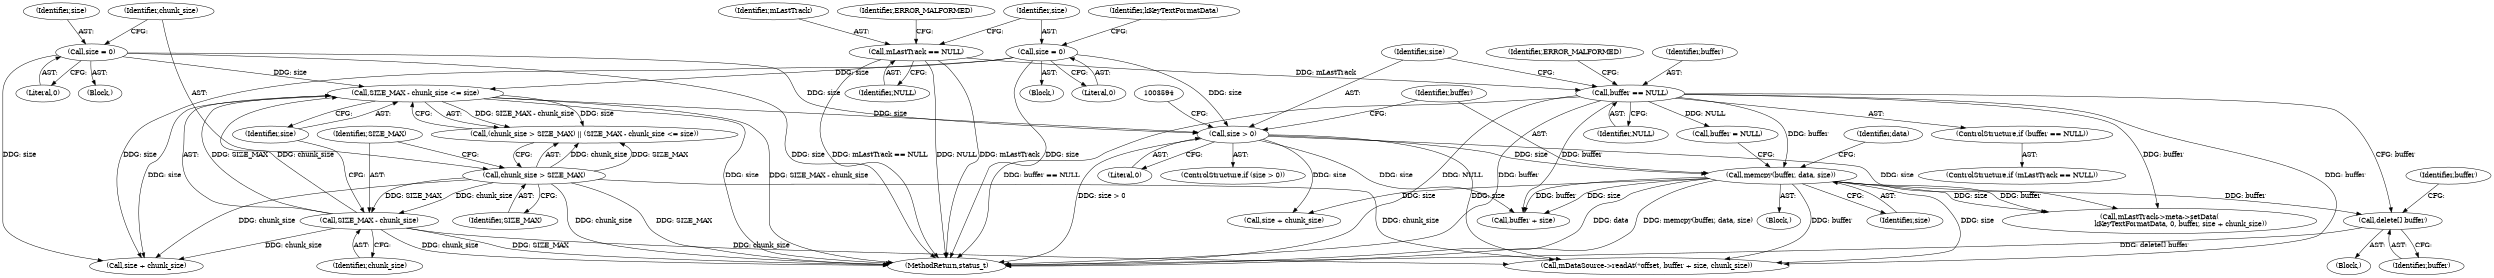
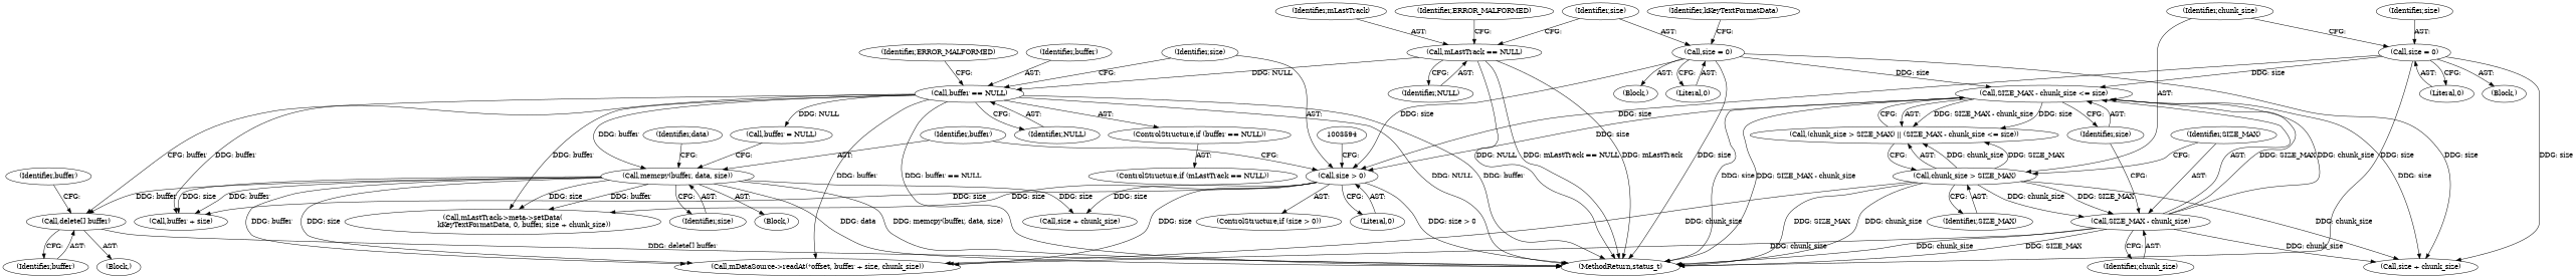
  digraph {
    n1 [label="(Call,delete[] buffer)"]
    n2 [label="(Identifier,buffer)"]
    n3 [label="(MethodReturn,status_t)"]
    n4 [label="(Block,)"]
    n5 [label="(Call,memcpy(buffer, data, size))"]
    n6 [label="(Call,mDataSource->readAt(*offset, buffer + size, chunk_size))"]
    n7 [label="(Call,buffer + size)"]
    n8 [label="(Identifier,size)"]
    n9 [label="(Call,size + chunk_size)"]
    n10 [label="(Block,)"]
    n11 [label="(Call,mLastTrack->meta->setData(\n                    kKeyTextFormatData, 0, buffer, size + chunk_size))"]
    n12 [label="(Call,buffer == NULL)"]
    n13 [label="(ControlStructure,if (buffer == NULL))"]
    n14 [label="(Identifier,NULL)"]
    n15 [label="(Call,buffer = NULL)"]
    n16 [label="(ControlStructure,if (mLastTrack == NULL))"]
    n17 [label="(Call,mLastTrack == NULL)"]
    n18 [label="(Identifier,NULL)"]
    n19 [label="(Call,size > 0)"]
    n20 [label="(ControlStructure,if (size > 0))"]
    n21 [label="(Literal,0)"]
    n22 [label="(Call,size = 0)"]
    n23 [label="(Call,SIZE_MAX - chunk_size <= size)"]
    n24 [label="(Call,size + chunk_size)"]
    n25 [label="(Block,)"]
    n26 [label="(Literal,0)"]
    n27 [label="(Identifier,size)"]
    n28 [label="(Call,(chunk_size > SIZE_MAX) || (SIZE_MAX - chunk_size <= size))"]
    n29 [label="(Call,SIZE_MAX - chunk_size)"]
    n30 [label="(Call,chunk_size > SIZE_MAX)"]
    n31 [label="(Identifier,chunk_size)"]
    n32 [label="(Identifier,SIZE_MAX)"]
    n33 [label="(Call,size = 0)"]
    n34 [label="(Literal,0)"]
    n35 [label="(Block,)"]
    n36 [label="(Identifier,size)"]
    n37 [label="(Identifier,buffer)"]
    n38 [label="(Identifier,size)"]
    n39 [label="(Identifier,mLastTrack)"]
    n40 [label="(Identifier,ERROR_MALFORMED)"]
    n41 [label="(Identifier,buffer)"]
    n42 [label="(Identifier,chunk_size)"]
    n43 [label="(Identifier,SIZE_MAX)"]
    n44 [label="(Identifier,buffer)"]
    n45 [label="(Identifier,data)"]
    n46 [label="(Identifier,ERROR_MALFORMED)"]
    n47 [label="(Identifier,kKeyTextFormatData)"]
    n48 [label="(Identifier,size)"]
    1003594
    n1 -> n2 [label="CFG: "]
    n1 -> n3 [label="DDG: delete[] buffer"]
    n1 -> n4 [label="AST: "]
    n2 -> n1 [label="AST: "]
    n5 -> n1 [label="DDG: buffer"]
    n5 -> n3 [label="DDG: data"]
    n5 -> n3 [label="DDG: memcpy(buffer, data, size)"]
    n5 -> n6 [label="DDG: buffer"]
    n5 -> n6 [label="DDG: size"]
    n5 -> n7 [label="DDG: buffer"]
    n5 -> n7 [label="DDG: size"]
    n5 -> n8 [label="CFG: "]
    n5 -> n9 [label="DDG: size"]
    n5 -> n10 [label="AST: "]
    n5 -> n11 [label="DDG: buffer"]
    n5 -> n11 [label="DDG: size"]
    n8 -> n5 [label="AST: "]
    n12 -> n1 [label="CFG: buffer"]
    n12 -> n3 [label="DDG: buffer == NULL"]
    n12 -> n3 [label="DDG: NULL"]
    n12 -> n3 [label="DDG: buffer"]
    n12 -> n5 [label="DDG: buffer"]
    n12 -> n6 [label="DDG: buffer"]
    n12 -> n7 [label="DDG: buffer"]
    n12 -> n11 [label="DDG: buffer"]
    n12 -> n13 [label="AST: "]
    n12 -> n14 [label="CFG: "]
    n12 -> n15 [label="DDG: NULL"]
    n13 -> n16 [label="AST: "]
    n14 -> n12 [label="AST: "]
    n15 -> n5 [label="CFG: "]
    n17 -> n3 [label="DDG: mLastTrack == NULL"]
    n17 -> n3 [label="DDG: mLastTrack"]
    n17 -> n3 [label="DDG: NULL"]
-   n17 -> n12 [label="DDG: mLastTrack"]
+   n17 -> n12 [label="DDG: NULL"]
    n17 -> n18 [label="CFG: "]
    n18 -> n17 [label="AST: "]
    n19 -> n3 [label="DDG: size > 0"]
-   n19 -> n5 [label="DDG: size"]
    n19 -> n6 [label="DDG: size"]
    n19 -> n7 [label="DDG: size"]
    n19 -> n9 [label="DDG: size"]
    n19 -> n11 [label="DDG: size"]
    n19 -> n20 [label="AST: "]
    n19 -> n21 [label="CFG: "]
    n21 -> n19 [label="AST: "]
    n22 -> n3 [label="DDG: size"]
    n22 -> n19 [label="DDG: size"]
    n22 -> n23 [label="DDG: size"]
    n22 -> n24 [label="DDG: size"]
    n22 -> n25 [label="AST: "]
    n22 -> n26 [label="CFG: "]
    n23 -> n3 [label="DDG: size"]
    n23 -> n3 [label="DDG: SIZE_MAX - chunk_size"]
    n23 -> n19 [label="DDG: size"]
    n23 -> n24 [label="DDG: size"]
    n23 -> n27 [label="CFG: "]
    n23 -> n28 [label="AST: "]
    n23 -> n28 [label="DDG: SIZE_MAX - chunk_size"]
    n23 -> n28 [label="DDG: size"]
    n26 -> n22 [label="AST: "]
    n27 -> n23 [label="AST: "]
    n27 -> n29 [label="CFG: "]
    n28 -> n23 [label="CFG: "]
    n28 -> n30 [label="CFG: "]
    n29 -> n3 [label="DDG: SIZE_MAX"]
    n29 -> n3 [label="DDG: chunk_size"]
    n29 -> n6 [label="DDG: chunk_size"]
    n29 -> n23 [label="AST: "]
    n29 -> n23 [label="DDG: SIZE_MAX"]
    n29 -> n23 [label="DDG: chunk_size"]
    n29 -> n24 [label="DDG: chunk_size"]
    n29 -> n31 [label="CFG: "]
    n30 -> n3 [label="DDG: SIZE_MAX"]
    n30 -> n3 [label="DDG: chunk_size"]
    n30 -> n6 [label="DDG: chunk_size"]
    n30 -> n24 [label="DDG: chunk_size"]
    n30 -> n28 [label="AST: "]
    n30 -> n28 [label="DDG: chunk_size"]
    n30 -> n28 [label="DDG: SIZE_MAX"]
    n30 -> n29 [label="DDG: SIZE_MAX"]
    n30 -> n29 [label="DDG: chunk_size"]
    n30 -> n32 [label="CFG: "]
    n31 -> n29 [label="AST: "]
    n32 -> n30 [label="AST: "]
    n33 -> n3 [label="DDG: size"]
    n33 -> n19 [label="DDG: size"]
    n33 -> n23 [label="DDG: size"]
    n33 -> n24 [label="DDG: size"]
    n33 -> n34 [label="CFG: "]
    n33 -> n35 [label="AST: "]
    n34 -> n33 [label="AST: "]
    n36 -> n17 [label="CFG: "]
    n36 -> n22 [label="AST: "]
    n37 -> n5 [label="AST: "]
    n37 -> n19 [label="CFG: "]
    n38 -> n33 [label="AST: "]
    n39 -> n17 [label="AST: "]
    n40 -> n17 [label="CFG: "]
    n41 -> n12 [label="AST: "]
    n42 -> n30 [label="AST: "]
    n42 -> n33 [label="CFG: "]
    n43 -> n29 [label="AST: "]
    n43 -> n30 [label="CFG: "]
    n44 -> n1 [label="CFG: "]
    n45 -> n5 [label="CFG: "]
    n46 -> n12 [label="CFG: "]
    n47 -> n22 [label="CFG: "]
    n48 -> n12 [label="CFG: "]
    n48 -> n19 [label="AST: "]
    1003594 -> n19 [label="CFG: "]
  }
